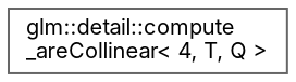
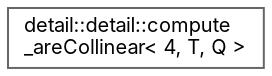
  digraph {
    rankdir=LR
    fontname=Inter
-   n1 [color=grey40 fillcolor=white fontname=Inter fontsize=10 height=0.2 label="glm::detail::compute\l_areCollinear\< 4, T, Q \>" shape=box style=filled width=0.4]
+   n1 [color=grey40 fillcolor=white fontname=Inter fontsize=10 height=0.2 label="detail::detail::compute\l_areCollinear\< 4, T, Q \>" shape=box style=filled width=0.4]
  }
